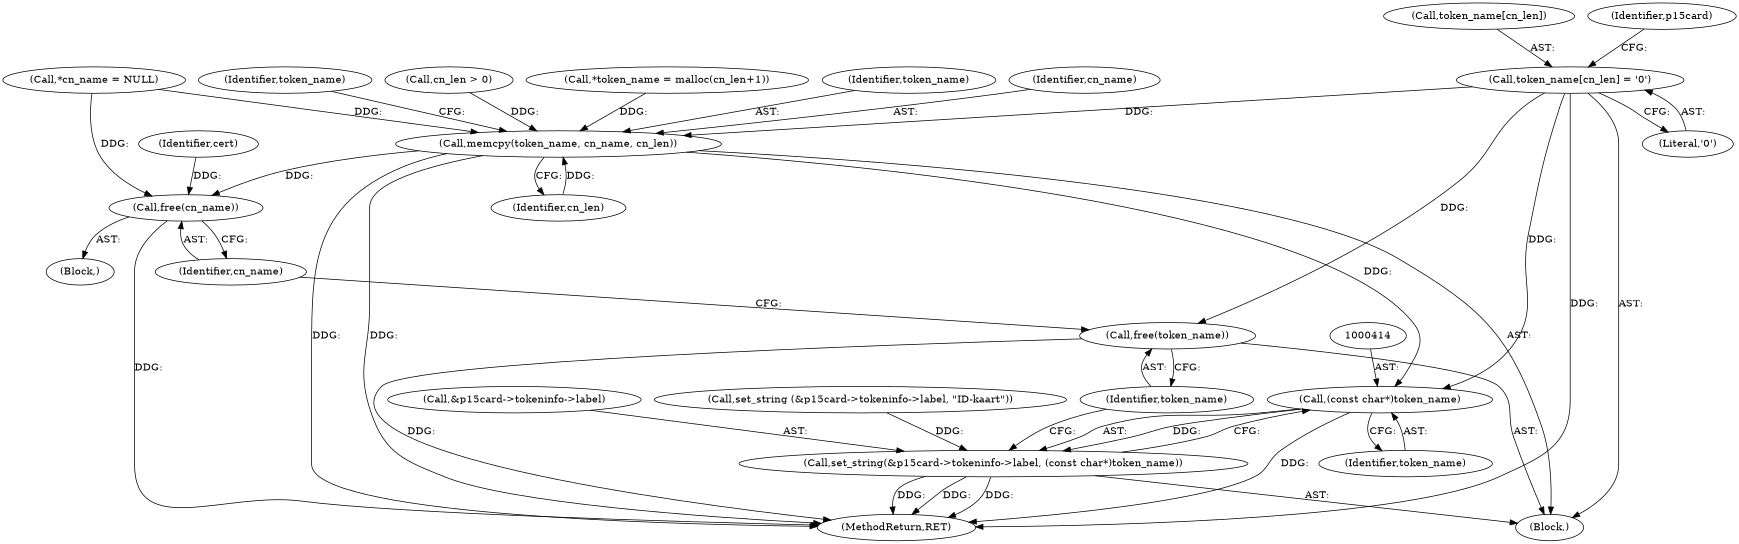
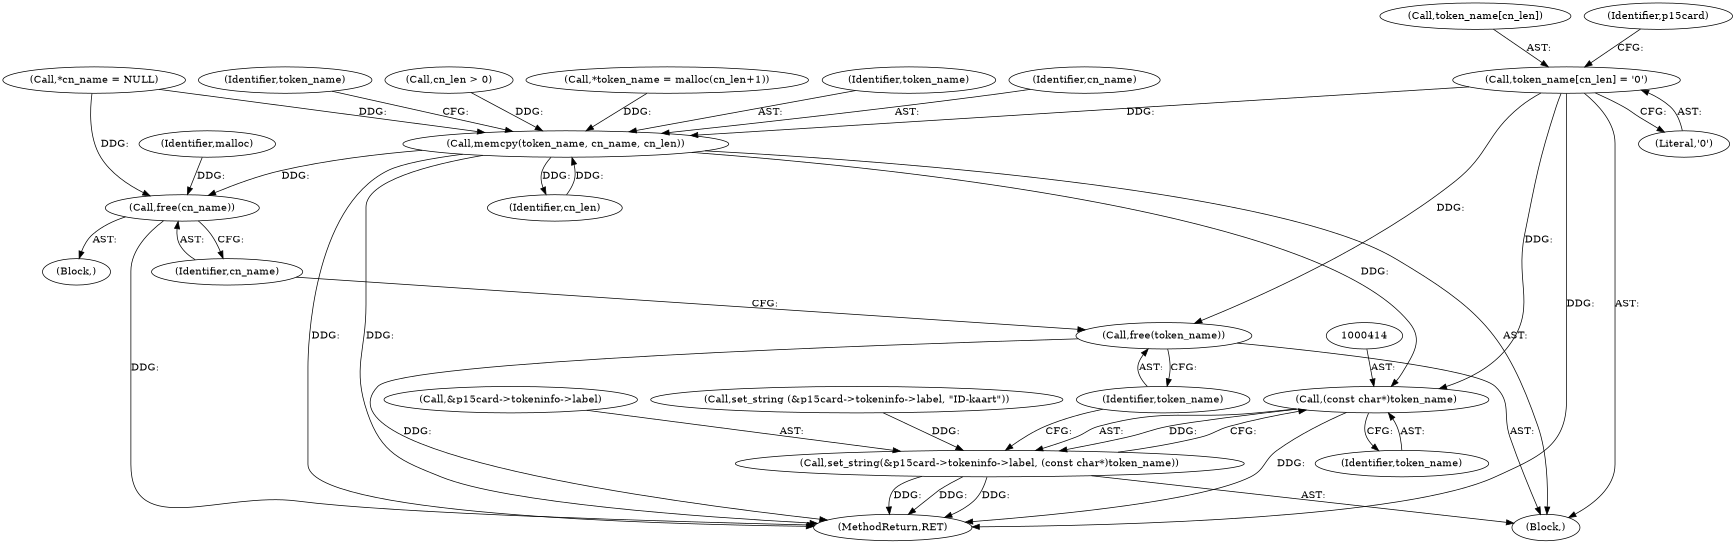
  digraph {
    n1 [label="(Call,token_name[cn_len] = '\0')"]
    n2 [label="(Call,memcpy(token_name, cn_name, cn_len))"]
    n3 [label="(Call,(const char*)token_name)"]
    n4 [label="(Call,free(token_name))"]
    n5 [label="(MethodReturn,RET)"]
    n6 [label="(Block,)"]
    n7 [label="(Literal,'\0')"]
    n8 [label="(Call,free(cn_name))"]
    n9 [label="(Identifier,cn_len)"]
    n10 [label="(Call,set_string(&p15card->tokeninfo->label, (const char*)token_name))"]
    n11 [label="(Identifier,token_name)"]
    n12 [label="(Identifier,token_name)"]
    n13 [label="(Identifier,cn_name)"]
    n14 [label="(Block,)"]
    n15 [label="(Identifier,token_name)"]
    n16 [label="(Call,cn_len > 0)"]
    n17 [label="(Call,*token_name = malloc(cn_len+1))"]
    n18 [label="(Identifier,token_name)"]
    n19 [label="(Call,&p15card->tokeninfo->label)"]
    n20 [label="(Call,token_name[cn_len])"]
    n21 [label="(Identifier,p15card)"]
    n22 [label="(Call,set_string (&p15card->tokeninfo->label, \"ID-kaart\"))"]
    n23 [label="(Call,*cn_name = NULL)"]
-   n24 [label="(Identifier,cert)"]
+   n24 [label="(Identifier,malloc)"]
    n25 [label="(Identifier,cn_name)"]
    1000414
    n1 -> n2 [label="DDG: "]
    n1 -> n3 [label="DDG: "]
    n1 -> n4 [label="DDG: "]
    n1 -> n5 [label="DDG: "]
    n1 -> n6 [label="AST: "]
    n1 -> n7 [label="CFG: "]
    n2 -> n3 [label="DDG: "]
    n2 -> n5 [label="DDG: "]
    n2 -> n5 [label="DDG: "]
    n2 -> n6 [label="AST: "]
    n2 -> n8 [label="DDG: "]
-   n2 -> n9 [label="CFG: "]
+   n2 -> n9 [label="DDG: "]
    n3 -> n5 [label="DDG: "]
    n3 -> n10 [label="AST: "]
    n3 -> n10 [label="DDG: "]
    n3 -> n11 [label="CFG: "]
    n4 -> n5 [label="DDG: "]
    n4 -> n6 [label="AST: "]
    n4 -> n12 [label="CFG: "]
    n7 -> n1 [label="AST: "]
    n8 -> n5 [label="DDG: "]
    n8 -> n13 [label="CFG: "]
    n8 -> n14 [label="AST: "]
    n9 -> n2 [label="DDG: "]
    n10 -> n3 [label="CFG: "]
    n10 -> n5 [label="DDG: "]
    n10 -> n5 [label="DDG: "]
    n10 -> n5 [label="DDG: "]
    n10 -> n6 [label="AST: "]
    n11 -> n3 [label="AST: "]
    n12 -> n4 [label="AST: "]
    n12 -> n10 [label="CFG: "]
    n13 -> n4 [label="CFG: "]
    n13 -> n8 [label="AST: "]
    n15 -> n2 [label="CFG: "]
    n16 -> n2 [label="DDG: "]
    n17 -> n2 [label="DDG: "]
    n18 -> n2 [label="AST: "]
    n19 -> n10 [label="AST: "]
    n20 -> n1 [label="AST: "]
    n21 -> n1 [label="CFG: "]
    n22 -> n10 [label="DDG: "]
    n23 -> n2 [label="DDG: "]
    n23 -> n8 [label="DDG: "]
    n24 -> n8 [label="DDG: "]
    n25 -> n2 [label="AST: "]
    1000414 -> n3 [label="AST: "]
  }
